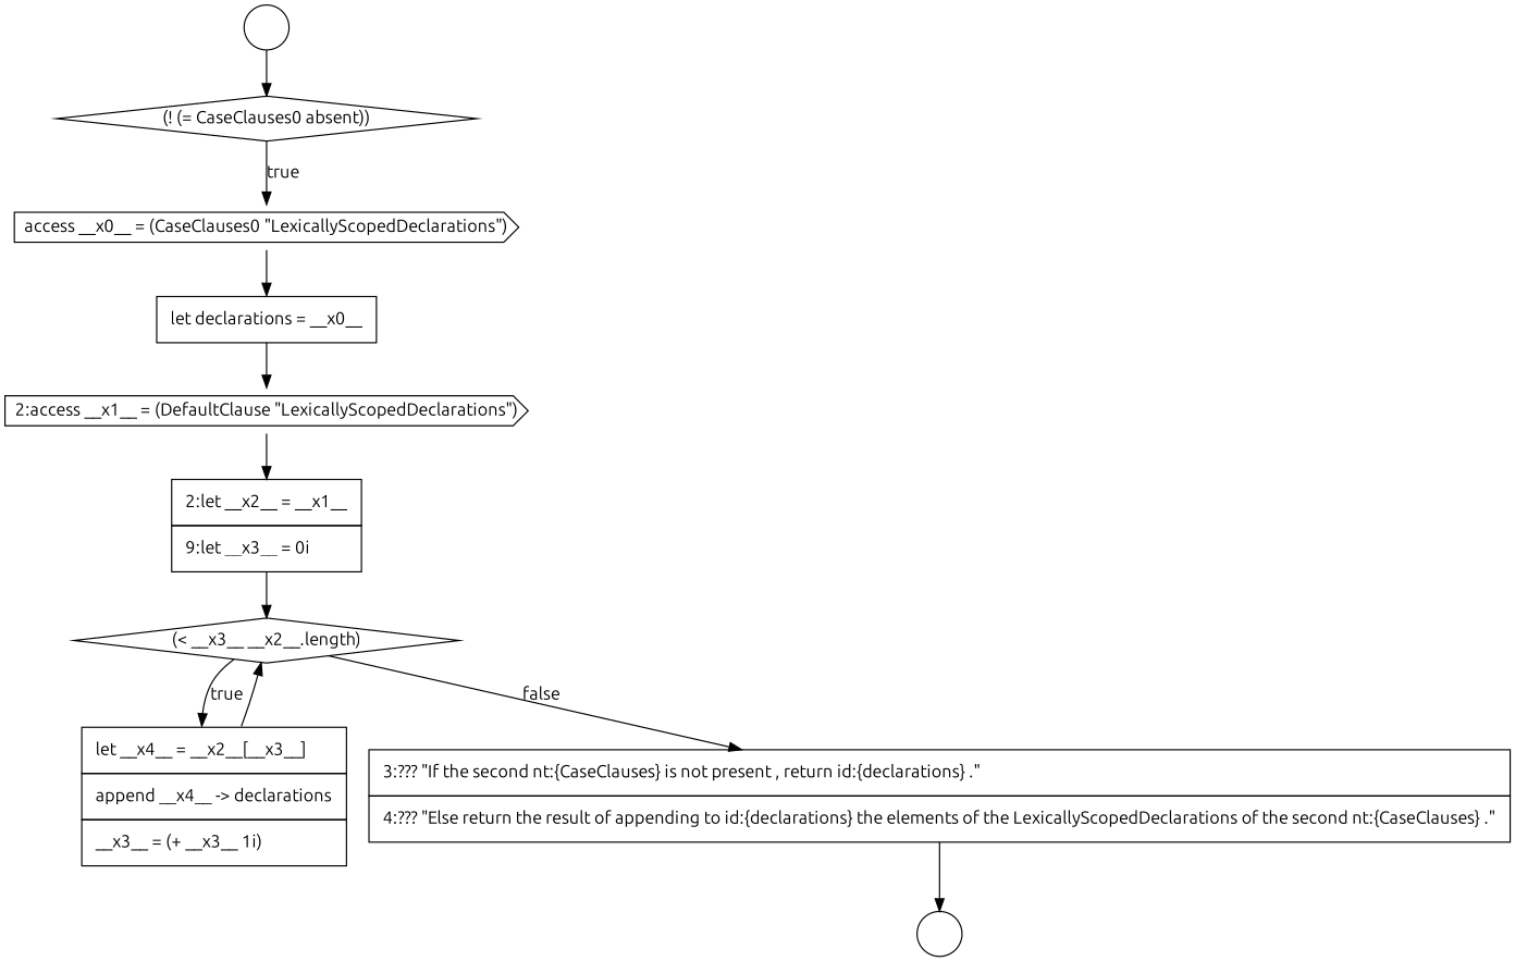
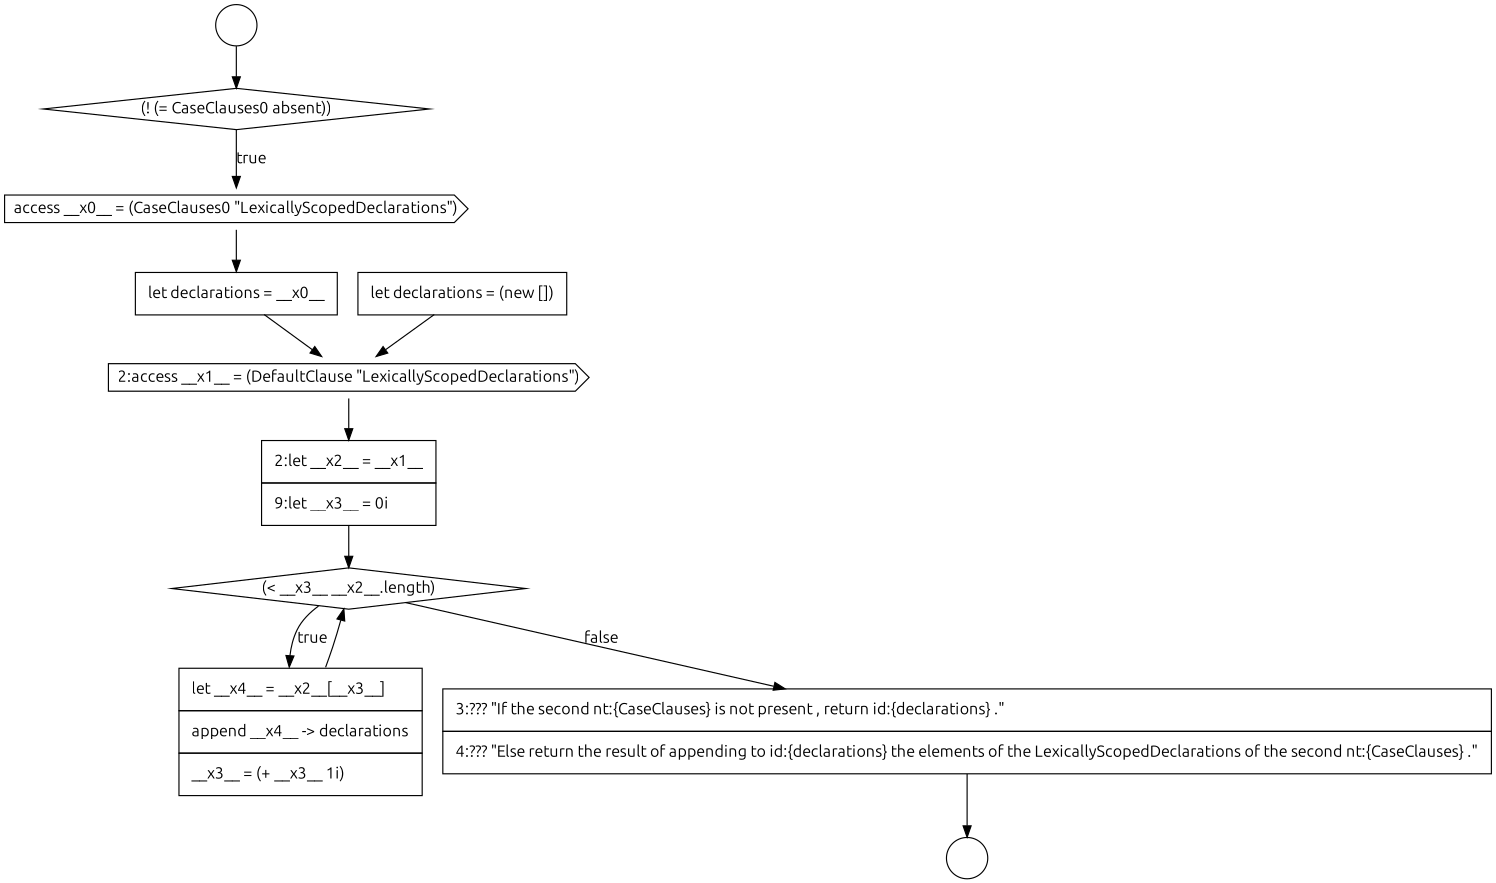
  digraph {
    fontname=Ubuntu
    node [color=black fillcolor=white fontname=Ubuntu shape=none style=filled]
    edge [color=black fontname=Ubuntu]
    n1 [label=" " shape=circle]
    n2 [label=<<font color="black">(! (= CaseClauses0 absent))</font>> shape=diamond]
    n3 [label=<<font color="black">access __x0__ = (CaseClauses0 &quot;LexicallyScopedDeclarations&quot;)</font>> shape=cds]
    n4 [label=<<font color="black">     <table border="0" cellborder="1" cellspacing="0" cellpadding="10">       <tr><td align="left">3:??? &quot;If the second nt:{CaseClauses} is not present , return id:{declarations} .&quot;</td></tr>       <tr><td align="left">4:??? &quot;Else return the result of appending to id:{declarations} the elements of the LexicallyScopedDeclarations of the second nt:{CaseClauses} .&quot;</td></tr>     </table>   </font>> margin=0]
    n5 [label=" " shape=circle]
    n6 [label=<<font color="black">     <table border="0" cellborder="1" cellspacing="0" cellpadding="10">       <tr><td align="left">let declarations = __x0__</td></tr>     </table>   </font>> margin=0]
    n7 [label=<<font color="black">2:access __x1__ = (DefaultClause &quot;LexicallyScopedDeclarations&quot;)</font>> shape=cds]
    n8 [label=<<font color="black">     <table border="0" cellborder="1" cellspacing="0" cellpadding="10">       <tr><td align="left">2:let __x2__ = __x1__</td></tr>       <tr><td align="left">9:let __x3__ = 0i</td></tr>     </table>   </font>> margin=0]
    n9 [label=<<font color="black">     <table border="0" cellborder="1" cellspacing="0" cellpadding="10">       <tr><td align="left">let __x4__ = __x2__[__x3__]</td></tr>       <tr><td align="left">append __x4__ -&gt; declarations</td></tr>       <tr><td align="left">__x3__ = (+ __x3__ 1i)</td></tr>     </table>   </font>> margin=0]
    n10 [label=<<font color="black">(&lt; __x3__ __x2__.length)</font>> shape=diamond]
+   n11 [label=<<font color="black">     <table border="0" cellborder="1" cellspacing="0" cellpadding="10">       <tr><td align="left">let declarations = (new [])</td></tr>     </table>   </font>> margin=0]
    n1 -> n2
    n2 -> n3 [label=<<font color="black">true</font>>]
    n3 -> n6
    n4 -> n5
    n6 -> n7
    n7 -> n8
    n8 -> n10
    n9 -> n10
    n10 -> n4 [label=<<font color="black">false</font>>]
    n10 -> n9 [label=<<font color="black">true</font>>]
+   n11 -> n7
  }
